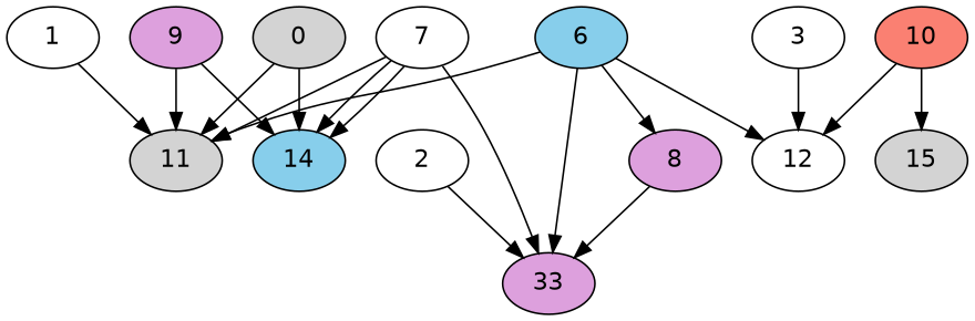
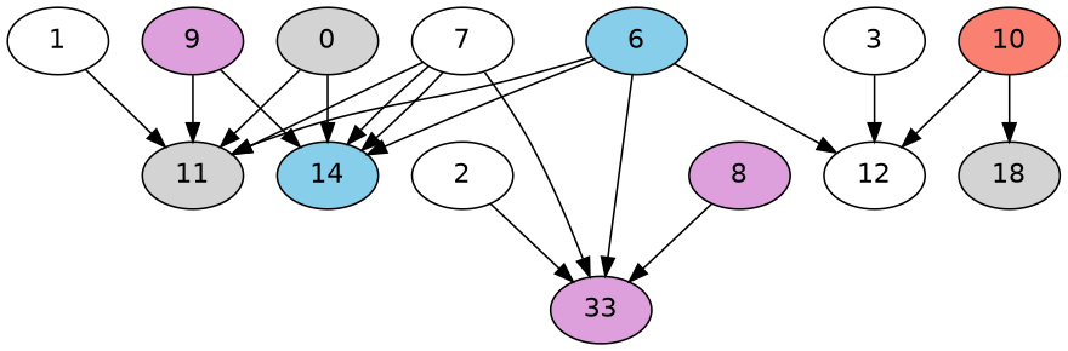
  digraph {
    fontname="DejaVu Sans"
    node [alpha=0.11 fillcolor=white fontname="DejaVu Sans" style=filled]
    edge [fontname="DejaVu Sans"]
    1 [alpha=0.10 expect_size=25805824]
    11 [expect_size=45121536 fillcolor=lightgrey]
    2 [alpha=0.09 expect_size=22045696]
    n4 [alpha=0.19 expect_size=41017344 fillcolor=plum label=33]
    3 [alpha=0.00 expect_size=33181696]
    12 [alpha=0.04 expect_size=20708352]
    n7 [alpha=0.07 expect_size=10889216 fillcolor=lightgrey label=0]
    14 [alpha=0.16 expect_size=41596928 fillcolor=skyblue]
    6 [alpha=0.06 expect_size=20558848 fillcolor=skyblue]
    7 [alpha=0.17 expect_size=46519296]
    8 [alpha=0.17 expect_size=14713856 fillcolor=plum]
    9 [alpha=0.09 expect_size=10041344 fillcolor=plum]
    10 [alpha=0.19 expect_size=19479552 fillcolor=salmon]
-   15 [expect_size=14477312 fillcolor=lightgrey]
+   15 [expect_size=14477312 fillcolor=lightgrey label=18]
    1 -> 11
    2 -> n4
    3 -> 12
    n7 -> 11
    n7 -> 14
    6 -> 11
    6 -> n4
    6 -> 12
-   6 -> 8
+   6 -> 14
    7 -> 11
    7 -> n4
    7 -> 14
    7 -> 14
    8 -> n4
    9 -> 11
    9 -> 14
    10 -> 12
    10 -> 15
  }
